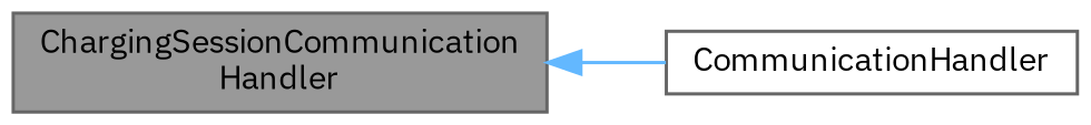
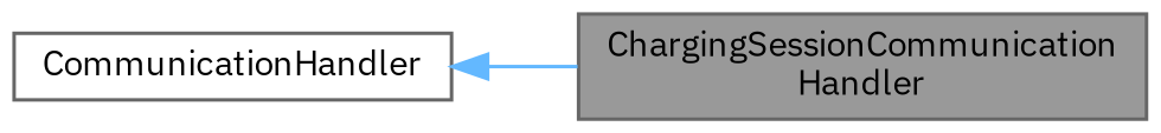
  digraph {
    rankdir=LR
    fontname="IBM Plex Sans"
    node [color=gray40 fontname="IBM Plex Sans" fontsize=10 shape=box style=filled]
    n1 [fillcolor=grey60 fontcolor=black height=0.2 label="ChargingSessionCommunication\lHandler" width=0.4]
    n2 [fillcolor=white height=0.2 label=CommunicationHandler width=0.4]
-   n1 -> n2 [color=steelblue1 dir=back fontname="IBM Plex Sans" fontsize=10 labelfontname=Helvetica labelfontsize=10 style=solid]
+   n2 -> n1 [color=steelblue1 dir=back fontname="IBM Plex Sans" fontsize=10 labelfontname=Helvetica labelfontsize=10 style=solid]
  }
